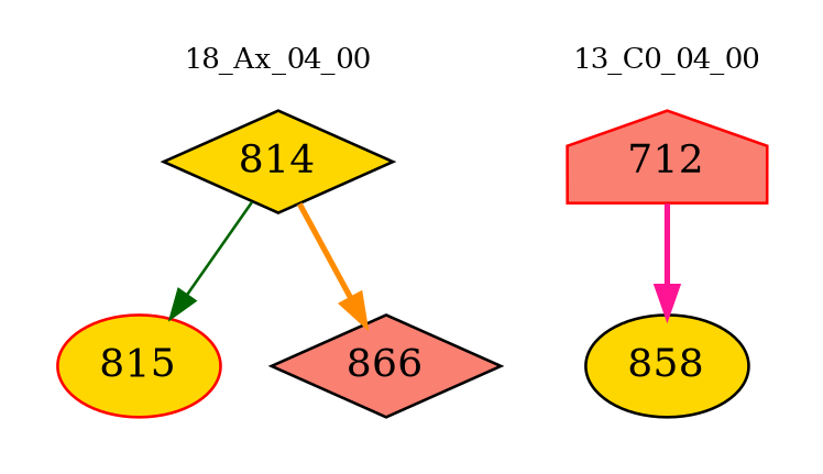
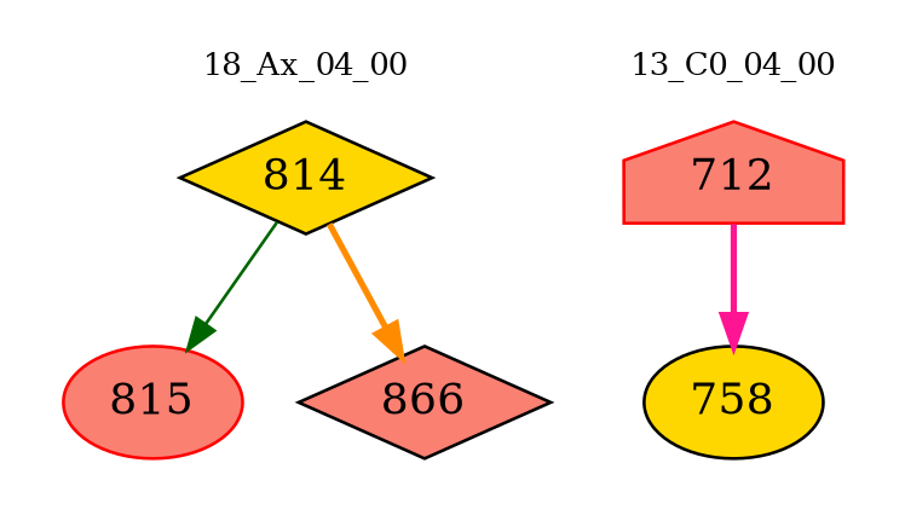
  digraph {
    node [color=black fillcolor=gold shape=diamond style=filled]
    edge [style=bold]
    n1 [label=814]
-   n2 [color=red label=815 shape=ellipse]
+   n2 [color=red fillcolor=salmon label=815 shape=ellipse]
    n3 [fillcolor=salmon label=866]
    n4 [color=red fillcolor=salmon label=712 shape=house]
-   n5 [label=858 shape=ellipse]
+   n5 [label=758 shape=ellipse]
    subgraph cluster_1 {
      color=white
      fontsize=10
      label="18_Ax_04_00"
      n1
      n2
      n3
    }
    subgraph cluster_2 {
      color=white
      fontsize=10
      label="13_C0_04_00"
      n4
      n5
    }
    n1 -> n2 [color=darkgreen style=solid]
    n1 -> n3 [color=darkorange]
    n4 -> n5 [color=deeppink]
  }
